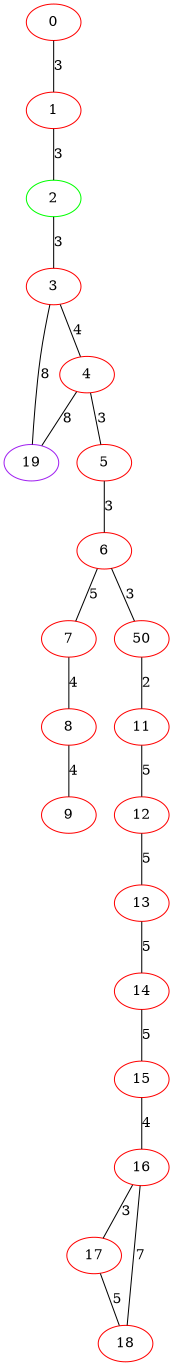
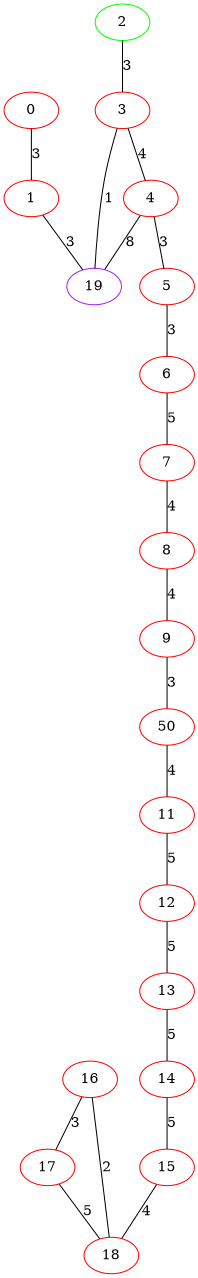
  graph {
    node [color=red weight=1]
    0
    1
    2 [color=green weight=2]
    3
    19 [color=purple weight=4]
    4
    5
    6
    7
    8
    9
    n12 [label=50]
    11
    12
    13
    14
    15
    16
    17
    18
    0 -- 1 [label=3]
-   1 -- 2 [label=3]
+   1 -- 19 [label=3]
    2 -- 3 [label=3]
-   3 -- 19 [label=8]
+   3 -- 19 [label=1]
    3 -- 4 [label=4]
    4 -- 19 [label=8]
    4 -- 5 [label=3]
    5 -- 6 [label=3]
    6 -- 7 [label=5]
    7 -- 8 [label=4]
    8 -- 9 [label=4]
-   6 -- n12 [label=3]
-   n12 -- 11 [label=2]
+   9 -- n12 [label=3]
+   n12 -- 11 [label=4]
    11 -- 12 [label=5]
    12 -- 13 [label=5]
    13 -- 14 [label=5]
    14 -- 15 [label=5]
-   15 -- 16 [label=4]
+   15 -- 18 [label=4]
    16 -- 17 [label=3]
-   16 -- 18 [label=7]
+   16 -- 18 [label=2]
    17 -- 18 [label=5]
  }
